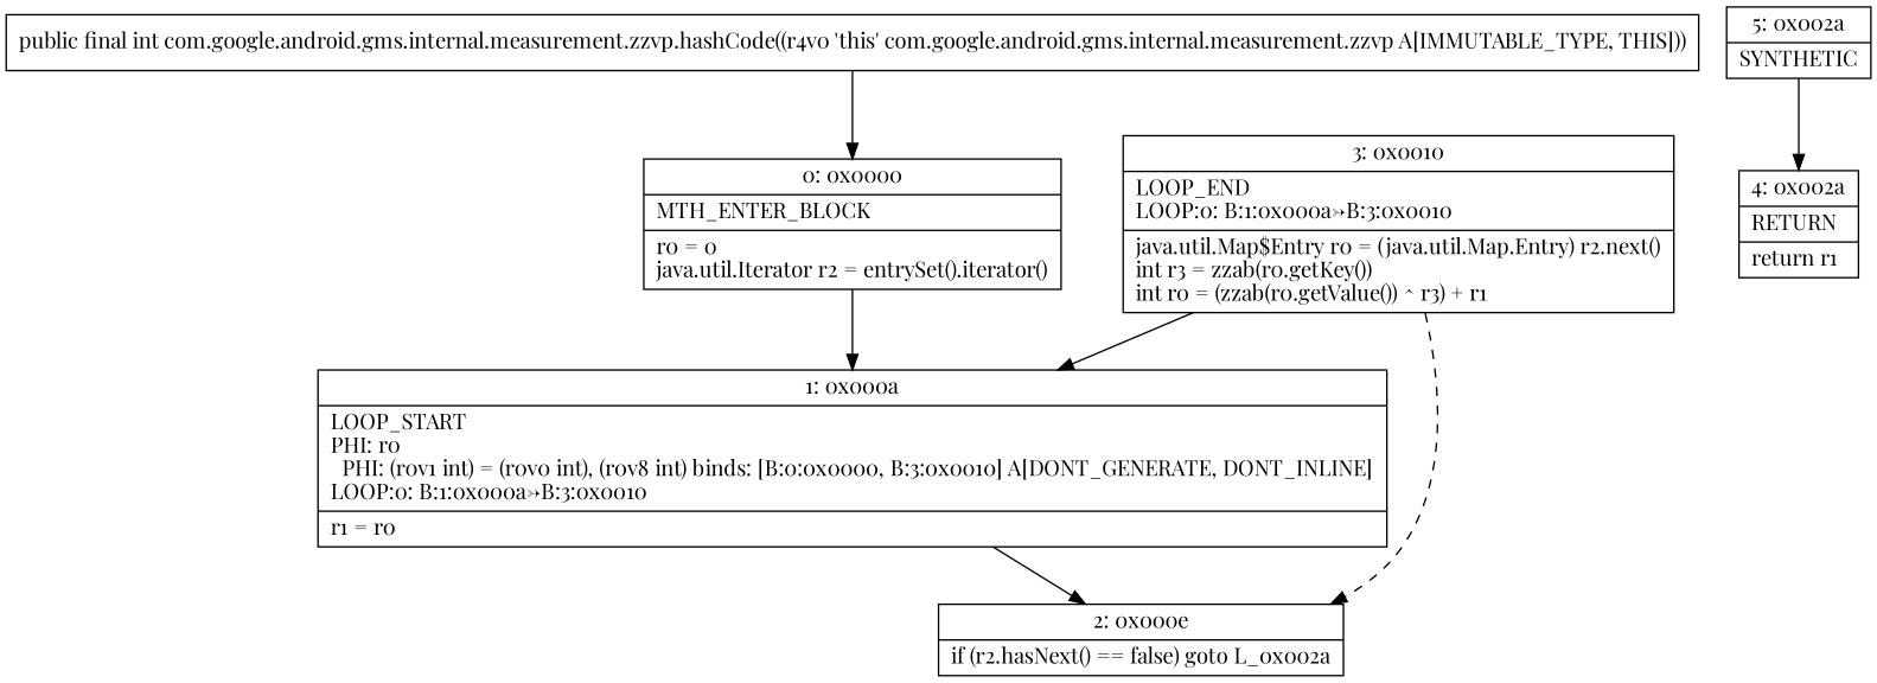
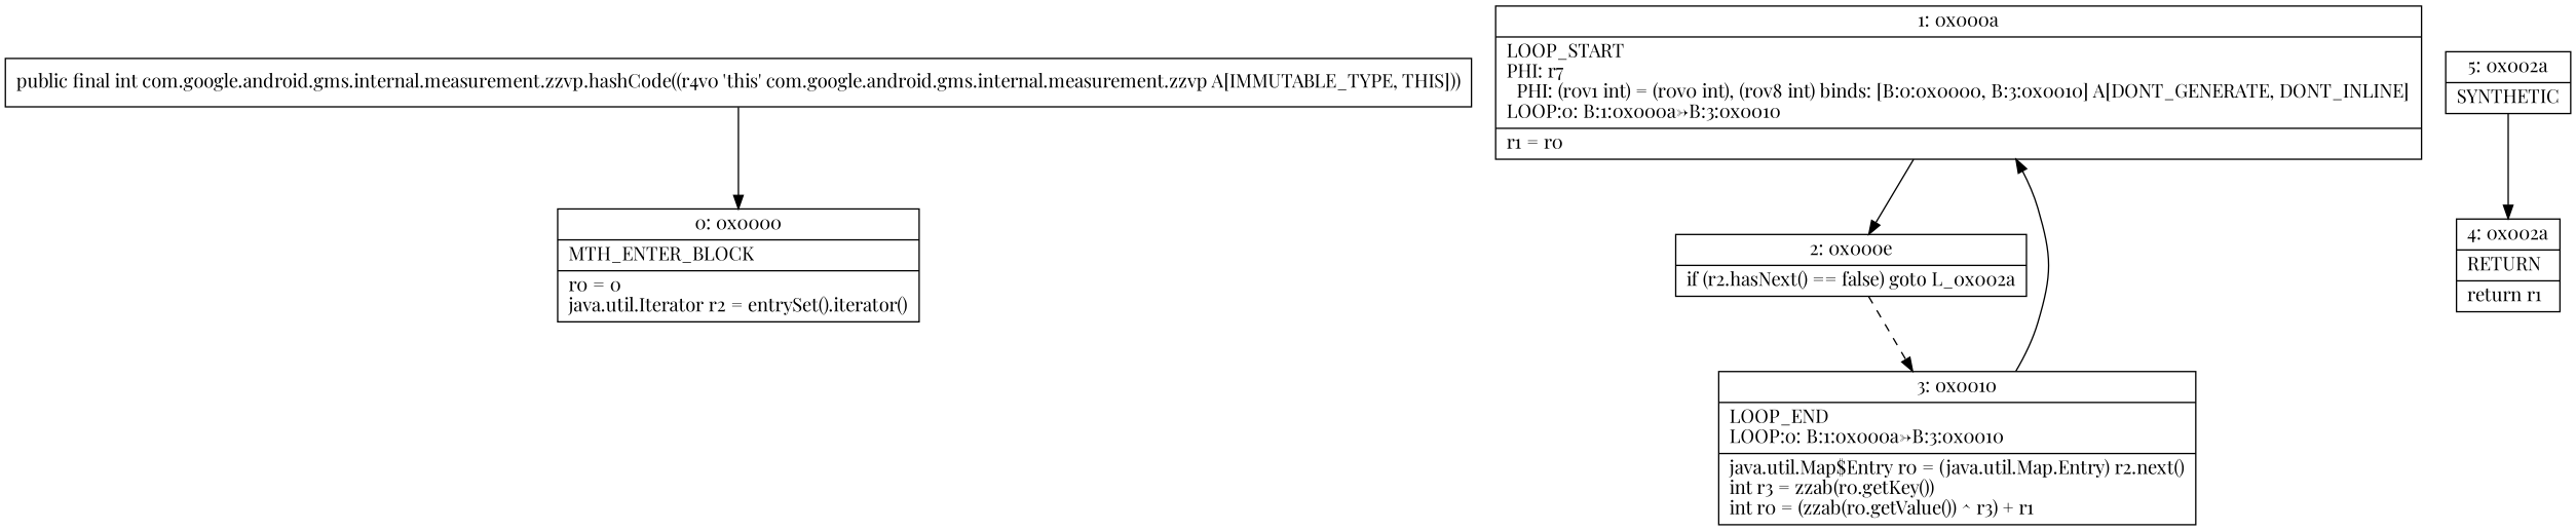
  digraph {
    fontname="Playfair Display"
    node [fontname="Playfair Display" shape=record]
    edge [fontname="Playfair Display"]
    n1 [label="{0\:\ 0x0000|MTH_ENTER_BLOCK\l|r0 = 0\ljava.util.Iterator r2 = entrySet().iterator()\l}"]
-   n2 [label="{1\:\ 0x000a|LOOP_START\lPHI: r0 \l  PHI: (r0v1 int) = (r0v0 int), (r0v8 int) binds: [B:0:0x0000, B:3:0x0010] A[DONT_GENERATE, DONT_INLINE]\lLOOP:0: B:1:0x000a\-\>B:3:0x0010\l|r1 = r0\l}"]
+   n2 [label="{1\:\ 0x000a|LOOP_START\lPHI: r7 \l  PHI: (r0v1 int) = (r0v0 int), (r0v8 int) binds: [B:0:0x0000, B:3:0x0010] A[DONT_GENERATE, DONT_INLINE]\lLOOP:0: B:1:0x000a\-\>B:3:0x0010\l|r1 = r0\l}"]
    n3 [label="{2\:\ 0x000e|if (r2.hasNext() == false) goto L_0x002a\l}"]
    n4 [label="{3\:\ 0x0010|LOOP_END\lLOOP:0: B:1:0x000a\-\>B:3:0x0010\l|java.util.Map$Entry r0 = (java.util.Map.Entry) r2.next()\lint r3 = zzab(r0.getKey())\lint r0 = (zzab(r0.getValue()) ^ r3) + r1\l}"]
    n5 [label="{5\:\ 0x002a|SYNTHETIC\l}"]
    n6 [label="{4\:\ 0x002a|RETURN\l|return r1\l}"]
    n7 [label="{public final int com.google.android.gms.internal.measurement.zzvp.hashCode((r4v0 'this' com.google.android.gms.internal.measurement.zzvp A[IMMUTABLE_TYPE, THIS])) }"]
-   n1 -> n2
    n2 -> n3
-   n4 -> n3 [style=dashed]
+   n3 -> n4 [style=dashed]
    n4 -> n2
    n5 -> n6
    n7 -> n1
  }
